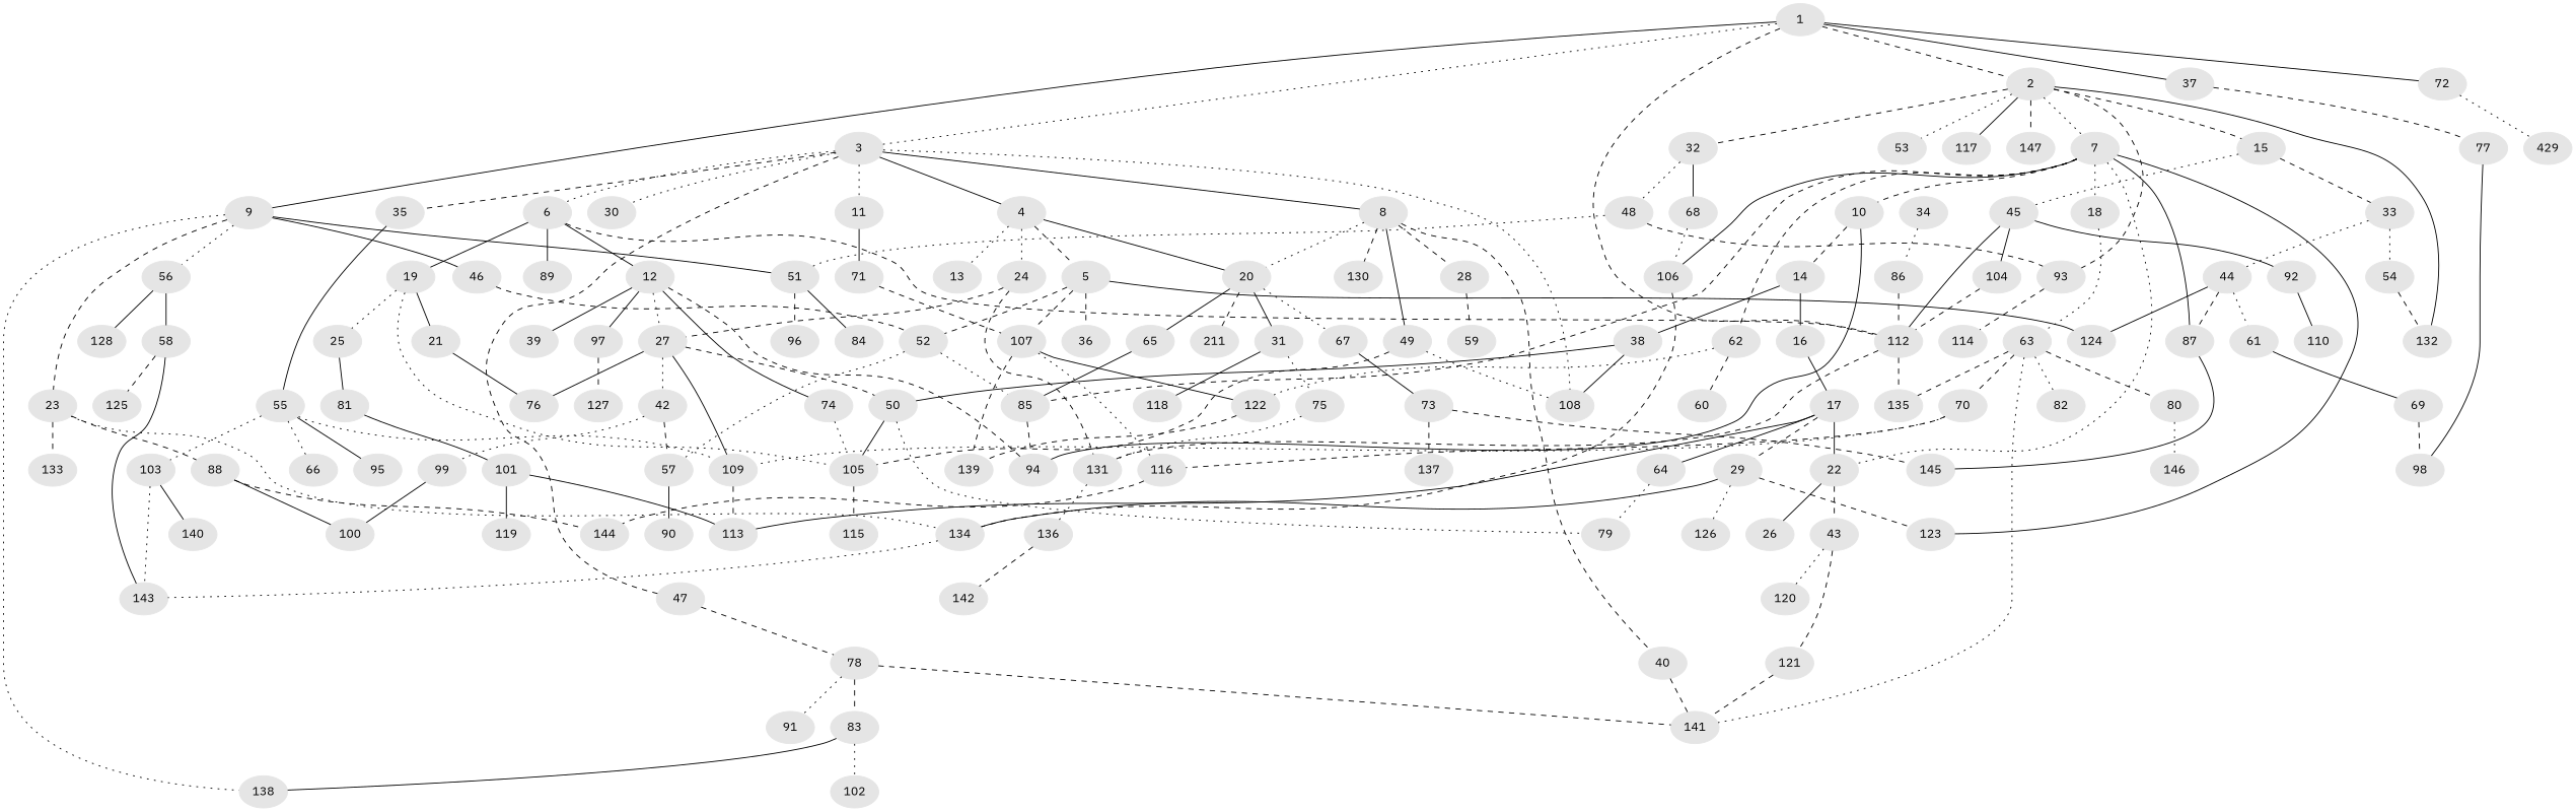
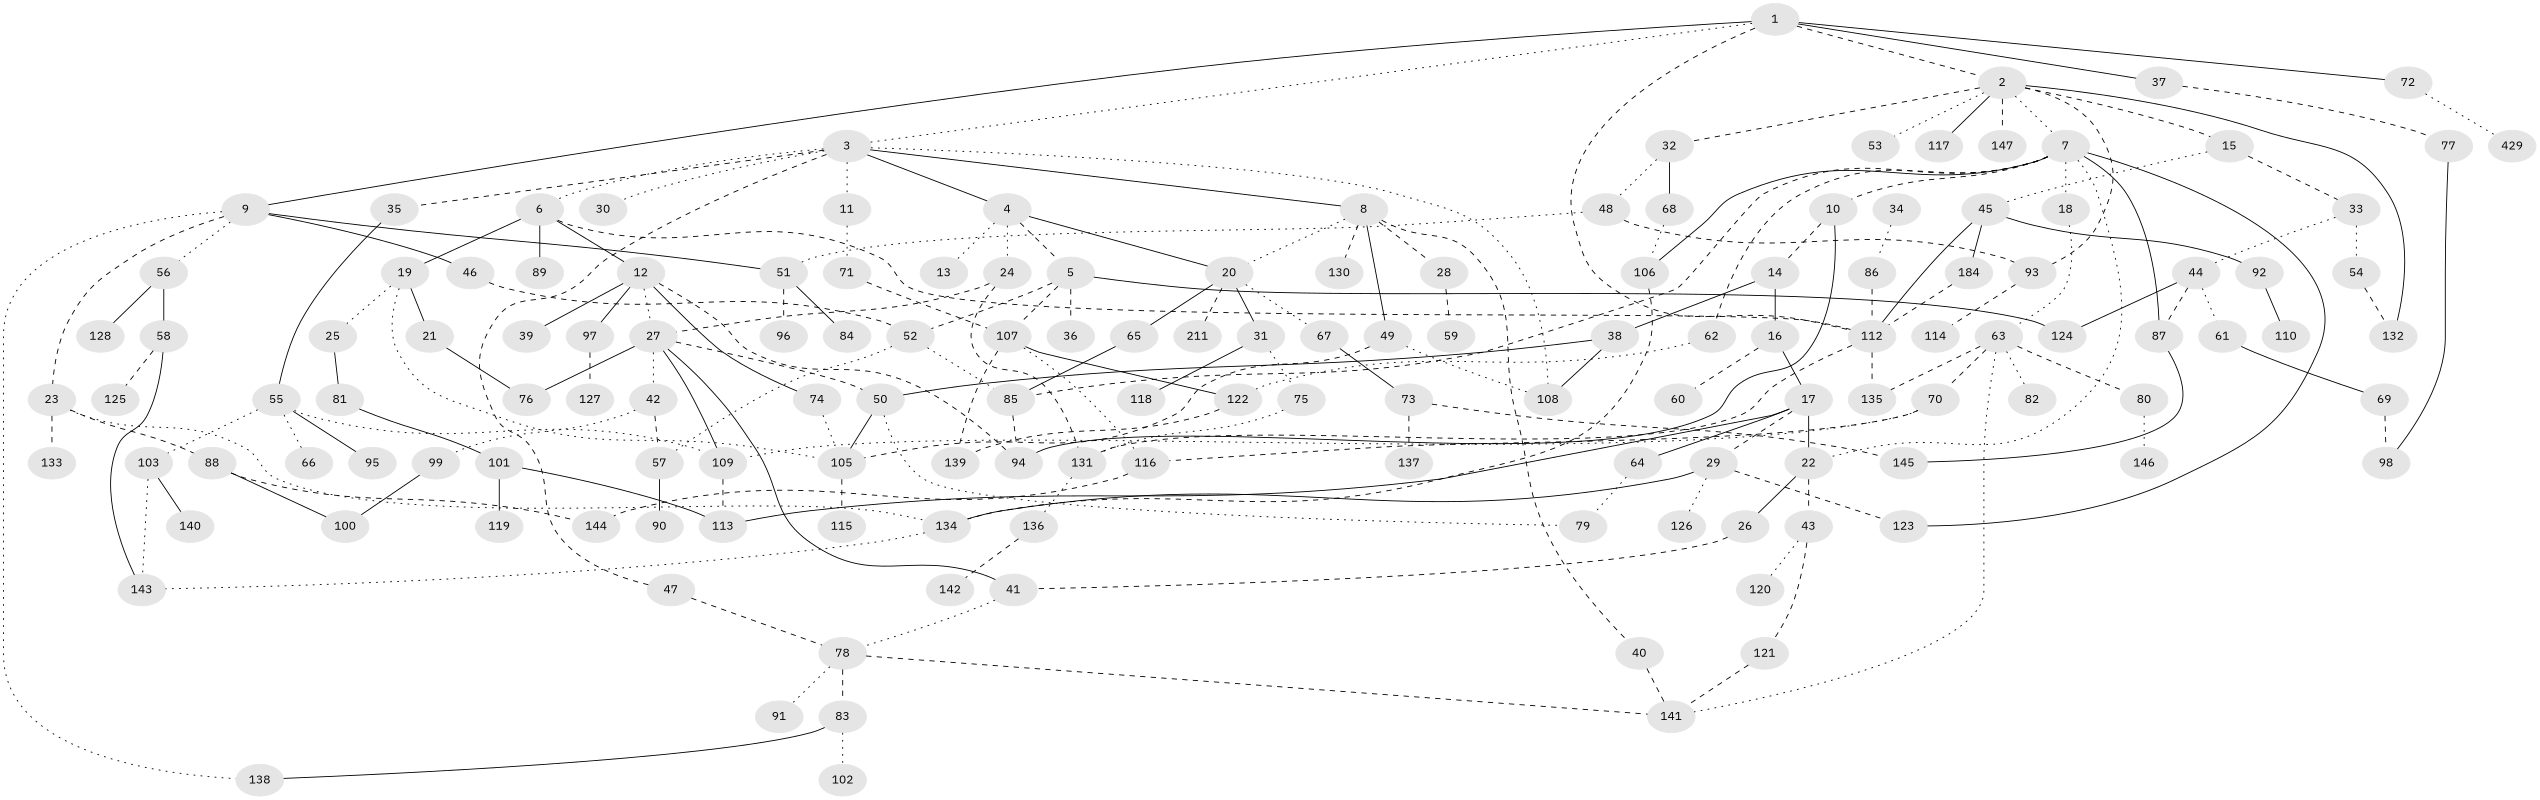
  graph {
    fontname="IBM Plex Sans"
    node [color=gray90 fontname="IBM Plex Sans" style=filled]
    edge [fontname="IBM Plex Sans" style=dashed]
    1
    2
    3
    9
    37
    72
    112
    7
    15
    32
    53
    93
    117
    132
    147
    4
    6
    8
    11
    30
    35
    47
    108
    23
    46
    51
    56
    138
    77
    n30 [label=429]
    131
    135
    10
    18
    22
    62
    85
    87
    106
    123
    33
    45
    48
    68
    114
    5
    13
    20
    24
    12
    19
    89
    28
    40
    49
    130
    71
    55
    78
    36
    52
    107
    124
    31
    65
    67
    n67 [label=211]
    27
    57
    122
    116
    139
    94
    39
    74
    97
    21
    25
    105
    14
    63
    26
    43
    145
    134
    59
    141
    88
    133
    84
    96
    58
    128
    16
    38
    76
+   41
    42
    50
    109
    127
    17
    60
    44
    54
    92
-   104
+   104 [label=184]
    29
    64
    113
    126
    79
    70
    80
    82
    81
    115
    75
    118
    73
    120
    121
    100
    144
    143
    136
    101
    99
    34
    86
    61
    66
    95
    103
    98
    83
    91
    90
    69
    110
    140
    125
    146
    137
    102
    119
    142
    1 -- 2
    1 -- 3 [style=dotted]
    1 -- 9 [style=solid]
    1 -- 37 [style=solid]
    1 -- 72 [style=solid]
    1 -- 112
    2 -- 7 [style=dotted]
    2 -- 15
    2 -- 32
    2 -- 53 [style=dotted]
    2 -- 93
    2 -- 117 [style=solid]
    2 -- 132 [style=solid]
    2 -- 147
    3 -- 4 [style=solid]
    3 -- 6 [style=dotted]
    3 -- 8 [style=solid]
    3 -- 11 [style=dotted]
    3 -- 30 [style=dotted]
    3 -- 35
    3 -- 47
    3 -- 108 [style=dotted]
    9 -- 23
    9 -- 46 [style=solid]
    9 -- 51 [style=solid]
    9 -- 56 [style=dotted]
    9 -- 138 [style=dotted]
    37 -- 77
    72 -- n30 [style=dotted]
    112 -- 131
    112 -- 135
    7 -- 10
    7 -- 18 [style=dotted]
    7 -- 22 [style=dotted]
    7 -- 62
    7 -- 85
    7 -- 87 [style=solid]
    7 -- 106 [style=solid]
    7 -- 123 [style=solid]
    15 -- 33
    15 -- 45 [style=dotted]
    32 -- 48 [style=dotted]
    32 -- 68 [style=solid]
    93 -- 114
    4 -- 5
    4 -- 13 [style=dotted]
    4 -- 20 [style=solid]
    4 -- 24 [style=dotted]
    6 -- 112
    6 -- 12 [style=solid]
    6 -- 19 [style=solid]
    6 -- 89 [style=solid]
    8 -- 20 [style=dotted]
    8 -- 28
    8 -- 40
    8 -- 49 [style=solid]
    8 -- 130
-   11 -- 71 [style=solid]
+   11 -- 71 [style=dotted]
    35 -- 55 [style=solid]
    47 -- 78
    23 -- 134 [style=dotted]
    23 -- 88
    23 -- 133
    46 -- 52
    51 -- 84 [style=solid]
    51 -- 96
    56 -- 58 [style=solid]
    56 -- 128 [style=solid]
    77 -- 98 [style=solid]
    131 -- 136 [style=dotted]
    10 -- 94 [style=solid]
    10 -- 14
    18 -- 63 [style=dotted]
    22 -- 26 [style=solid]
    22 -- 43
    62 -- 122 [style=dotted]
    85 -- 94
    87 -- 145 [style=solid]
    106 -- 134
    33 -- 44 [style=dotted]
    33 -- 54 [style=dotted]
    45 -- 112 [style=solid]
    45 -- 92 [style=solid]
    45 -- 104 [style=solid]
    48 -- 93
    48 -- 51 [style=dotted]
    68 -- 106 [style=dotted]
    5 -- 36
    5 -- 52
    5 -- 107
    5 -- 124 [style=solid]
    20 -- 31 [style=solid]
    20 -- 65 [style=solid]
    20 -- 67 [style=dotted]
    20 -- n67
    24 -- 131
    24 -- 27
    12 -- 27 [style=dotted]
    12 -- 94
    12 -- 39 [style=solid]
    12 -- 74 [style=solid]
    12 -- 97 [style=solid]
    19 -- 21 [style=solid]
    19 -- 25 [style=dotted]
    19 -- 105 [style=dotted]
    28 -- 59
    40 -- 141
    49 -- 108 [style=dotted]
    49 -- 105
    71 -- 107
    55 -- 109 [style=dotted]
    55 -- 66 [style=dotted]
    55 -- 95 [style=solid]
    55 -- 103 [style=dotted]
    78 -- 141
    78 -- 83
    78 -- 91 [style=dotted]
    52 -- 85 [style=dotted]
    52 -- 57 [style=dotted]
    107 -- 122 [style=solid]
    107 -- 116 [style=dotted]
    107 -- 139
    31 -- 75 [style=dotted]
    31 -- 118 [style=solid]
    65 -- 85 [style=solid]
    67 -- 73 [style=solid]
    27 -- 76 [style=solid]
+   27 -- 41 [style=solid]
    27 -- 42 [style=dotted]
    27 -- 50
    27 -- 109 [style=solid]
    57 -- 90 [style=solid]
    122 -- 139
    116 -- 144
    74 -- 105 [style=dotted]
    97 -- 127
    21 -- 76 [style=solid]
    25 -- 81 [style=solid]
    105 -- 115
    14 -- 16 [style=solid]
    14 -- 38 [style=solid]
    63 -- 135
    63 -- 141 [style=dotted]
    63 -- 70
    63 -- 80
    63 -- 82 [style=dotted]
+   26 -- 41
    43 -- 120 [style=dotted]
    43 -- 121
    134 -- 143 [style=dotted]
    88 -- 100 [style=solid]
    88 -- 144
    58 -- 143 [style=solid]
    58 -- 125
    16 -- 17 [style=solid]
-   62 -- 60
+   16 -- 60
    38 -- 108 [style=solid]
    38 -- 50 [style=solid]
+   41 -- 78 [style=dotted]
    42 -- 57
    42 -- 99 [style=dotted]
    50 -- 105 [style=solid]
    50 -- 79 [style=dotted]
    109 -- 113
    17 -- 22 [style=solid]
    17 -- 29
    17 -- 64 [style=solid]
    17 -- 113 [style=solid]
    44 -- 87
    44 -- 124 [style=solid]
    44 -- 61 [style=dotted]
    54 -- 132
    92 -- 110 [style=solid]
    104 -- 112
    29 -- 123
    29 -- 134 [style=solid]
    29 -- 126 [style=dotted]
    64 -- 79 [style=dotted]
    70 -- 116
    70 -- 109 [style=dotted]
    80 -- 146 [style=dotted]
    81 -- 101 [style=solid]
    75 -- 131 [style=dotted]
    73 -- 145
    73 -- 137
    121 -- 141
    136 -- 142
    101 -- 113 [style=solid]
    101 -- 119 [style=solid]
    99 -- 100 [style=solid]
    34 -- 86 [style=dotted]
    86 -- 112
    61 -- 69 [style=solid]
    103 -- 143 [style=dotted]
    103 -- 140 [style=solid]
    83 -- 138 [style=solid]
    83 -- 102 [style=dotted]
    69 -- 98
  }
